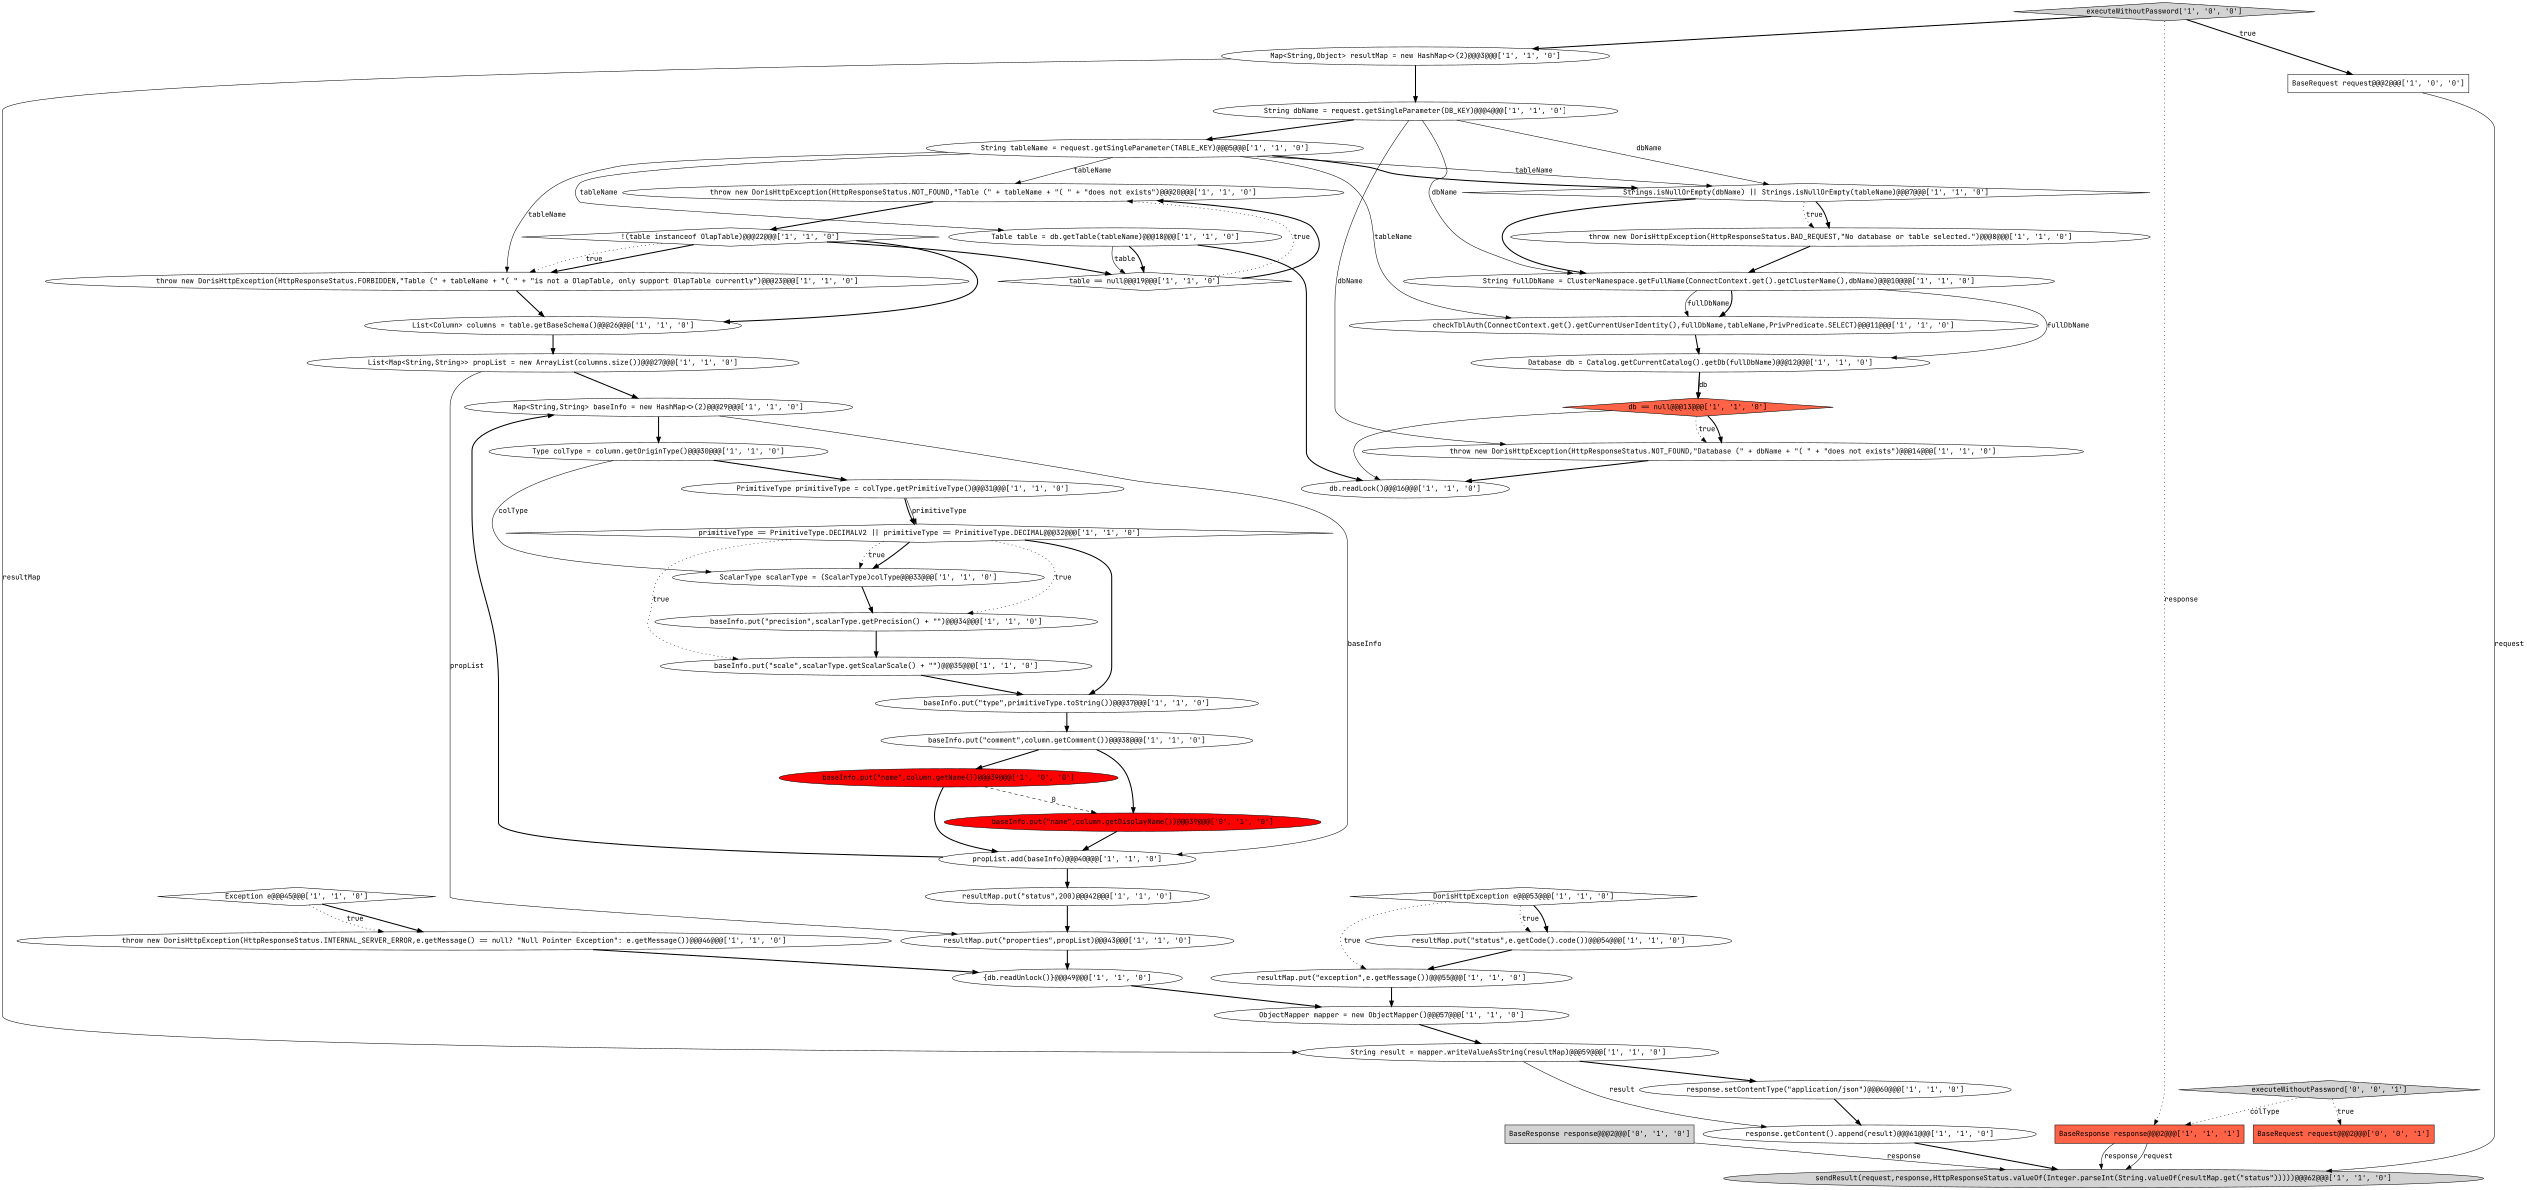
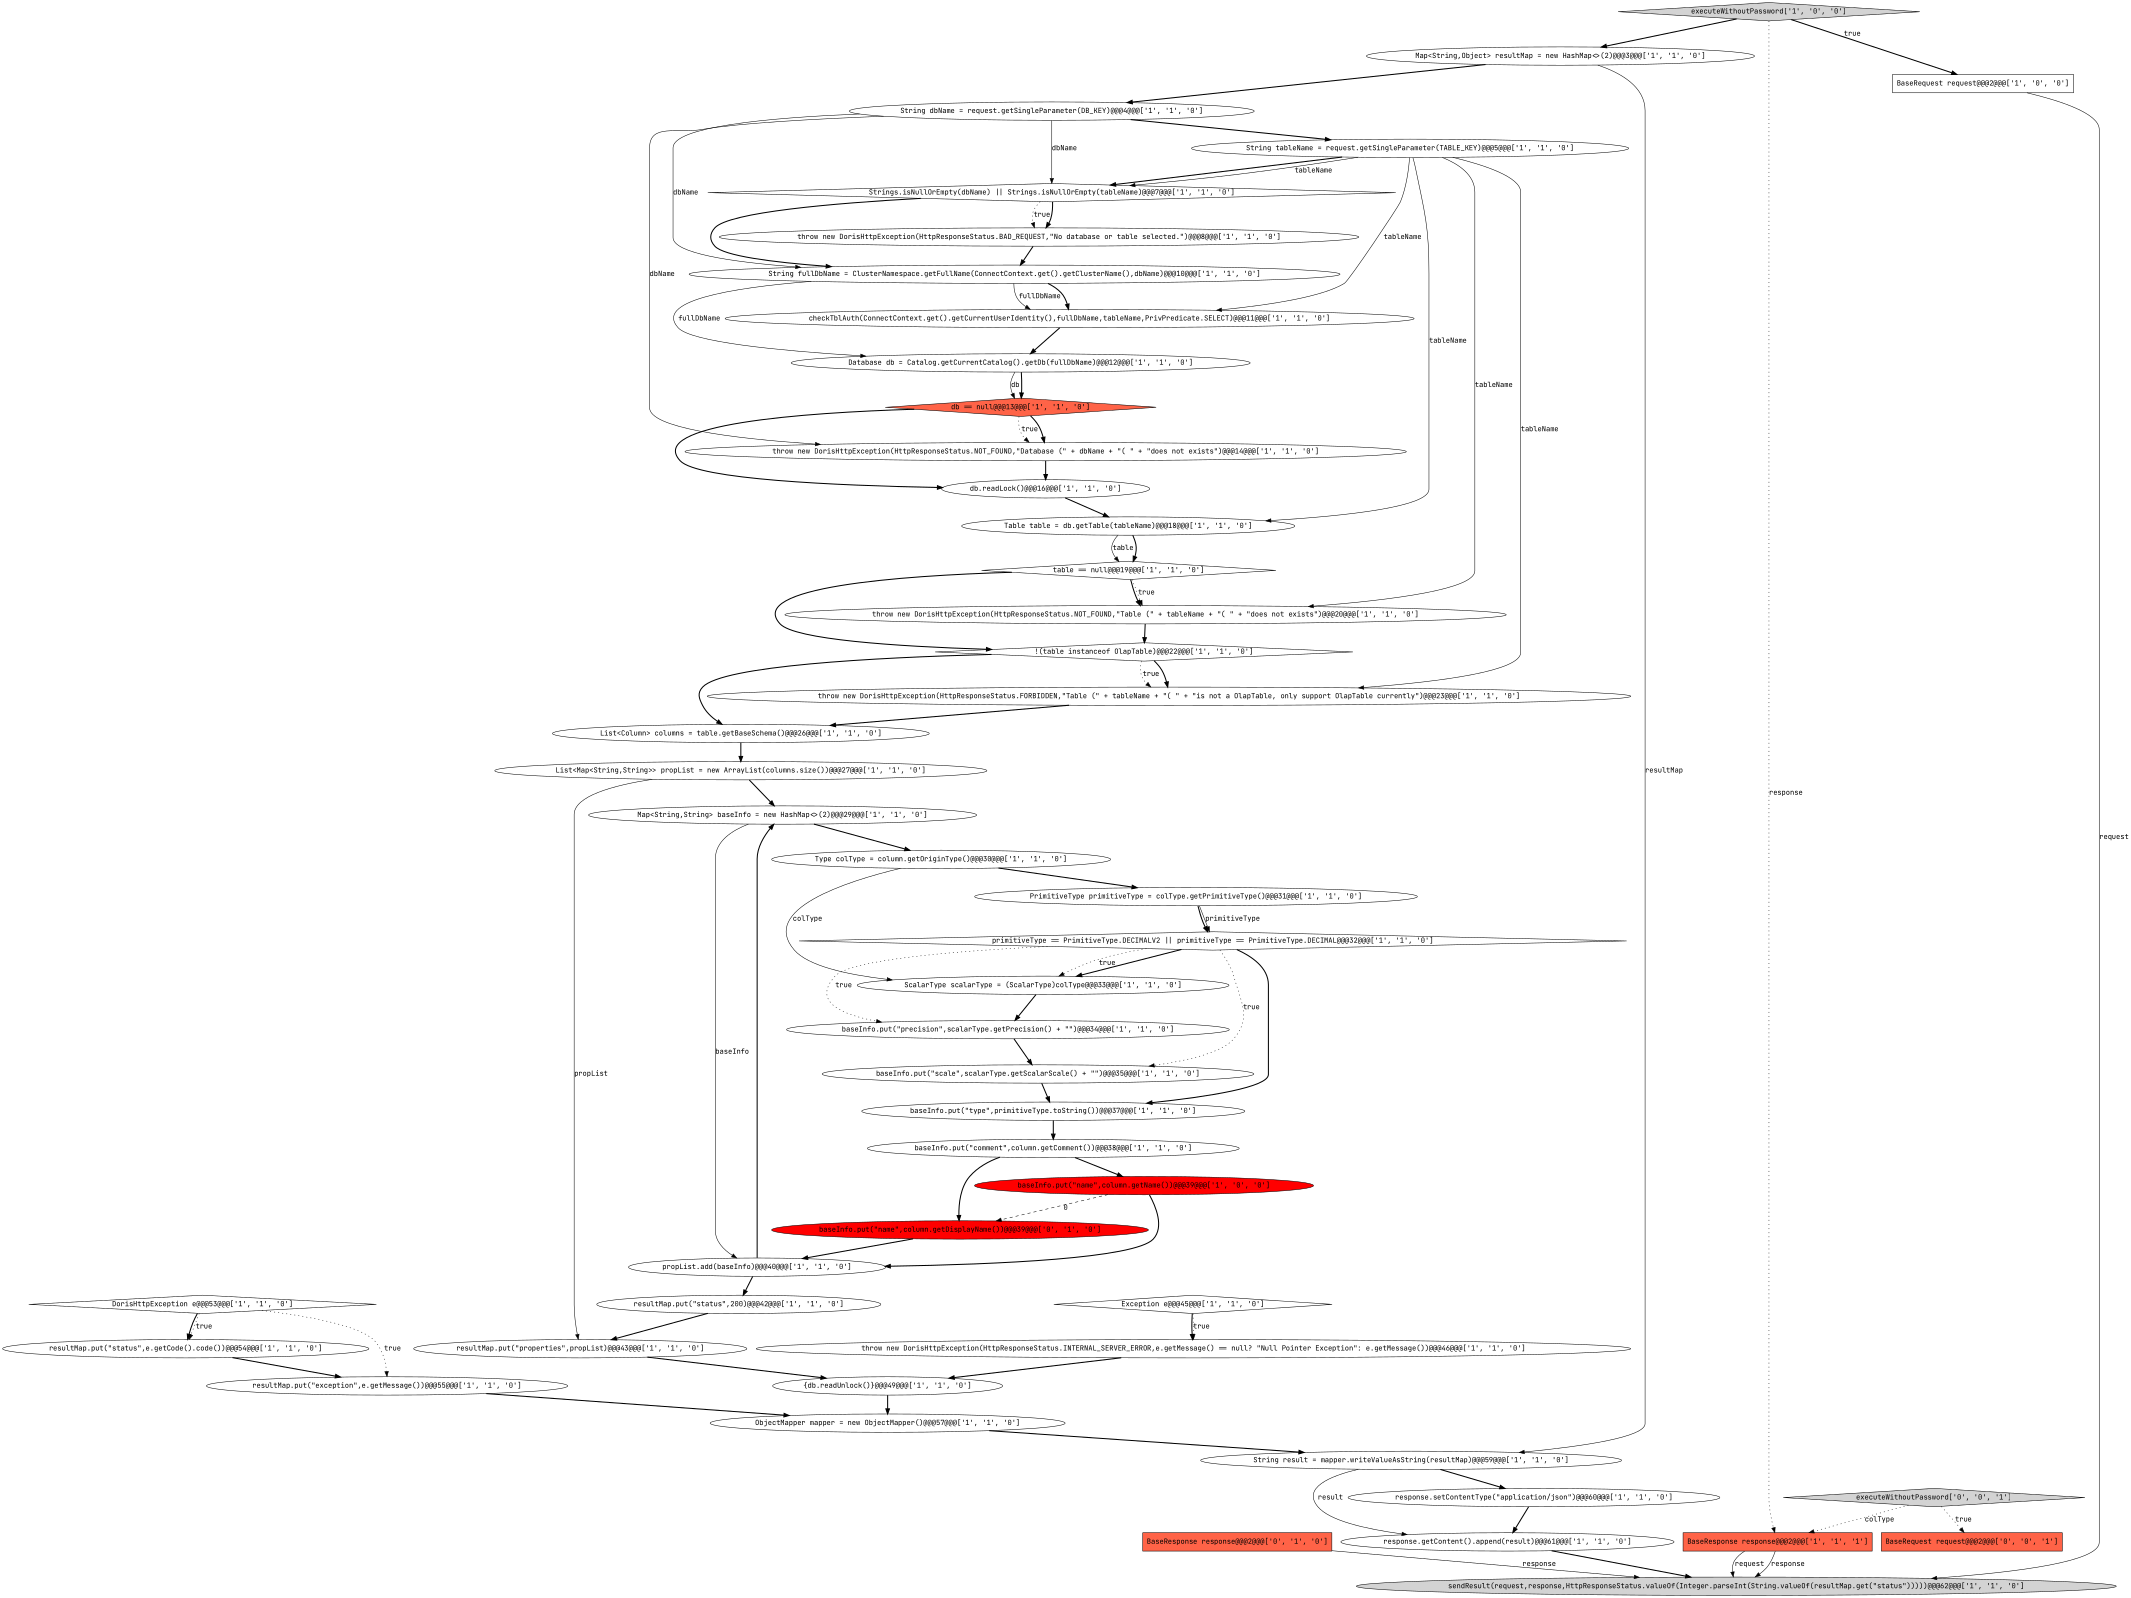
  digraph {
    fontname="JetBrains Mono"
    node [fillcolor=white fontname="JetBrains Mono" shape=ellipse style=filled]
    edge [fontname="JetBrains Mono" style=bold]
    n1 [label="throw new DorisHttpException(HttpResponseStatus.NOT_FOUND,\"Table (\" + tableName + \"( \" + \"does not exists\")@@@20@@@['1', '1', '0']"]
    n2 [label="!(table instanceof OlapTable)@@@22@@@['1', '1', '0']" shape=diamond]
    n3 [label="throw new DorisHttpException(HttpResponseStatus.FORBIDDEN,\"Table (\" + tableName + \"( \" + \"is not a OlapTable, only support OlapTable currently\")@@@23@@@['1', '1', '0']"]
    n4 [label="List<Column> columns = table.getBaseSchema()@@@26@@@['1', '1', '0']"]
-   n5 [fillcolor=lightgray label="BaseResponse response@@@2@@@['0', '1', '0']" shape=box]
+   n5 [fillcolor=tomato label="BaseResponse response@@@2@@@['0', '1', '0']" shape=box]
    n6 [fillcolor=lightgray label="sendResult(request,response,HttpResponseStatus.valueOf(Integer.parseInt(String.valueOf(resultMap.get(\"status\")))))@@@62@@@['1', '1', '0']"]
    n7 [label="{db.readUnlock()}@@@49@@@['1', '1', '0']"]
    n8 [label="ObjectMapper mapper = new ObjectMapper()@@@57@@@['1', '1', '0']"]
    n9 [label="String result = mapper.writeValueAsString(resultMap)@@@59@@@['1', '1', '0']"]
    n10 [label="checkTblAuth(ConnectContext.get().getCurrentUserIdentity(),fullDbName,tableName,PrivPredicate.SELECT)@@@11@@@['1', '1', '0']"]
    n11 [label="Database db = Catalog.getCurrentCatalog().getDb(fullDbName)@@@12@@@['1', '1', '0']"]
    n12 [fillcolor=tomato label="db == null@@@13@@@['1', '1', '0']" shape=diamond]
    n13 [label="throw new DorisHttpException(HttpResponseStatus.NOT_FOUND,\"Database (\" + dbName + \"( \" + \"does not exists\")@@@14@@@['1', '1', '0']"]
    n14 [label="db.readLock()@@@16@@@['1', '1', '0']"]
    n15 [label="Table table = db.getTable(tableName)@@@18@@@['1', '1', '0']"]
    n16 [label="response.setContentType(\"application/json\")@@@60@@@['1', '1', '0']"]
    n17 [label="response.getContent().append(result)@@@61@@@['1', '1', '0']"]
    n18 [fillcolor=red label="baseInfo.put(\"name\",column.getDisplayName())@@@39@@@['0', '1', '0']"]
    n19 [label="propList.add(baseInfo)@@@40@@@['1', '1', '0']"]
    n20 [label="Map<String,String> baseInfo = new HashMap<>(2)@@@29@@@['1', '1', '0']"]
    n21 [label="resultMap.put(\"status\",200)@@@42@@@['1', '1', '0']"]
    n22 [label="Map<String,Object> resultMap = new HashMap<>(2)@@@3@@@['1', '1', '0']"]
    n23 [label="String dbName = request.getSingleParameter(DB_KEY)@@@4@@@['1', '1', '0']"]
    n24 [label="String tableName = request.getSingleParameter(TABLE_KEY)@@@5@@@['1', '1', '0']"]
    n25 [label="Strings.isNullOrEmpty(dbName) || Strings.isNullOrEmpty(tableName)@@@7@@@['1', '1', '0']" shape=diamond]
    n26 [label="String fullDbName = ClusterNamespace.getFullName(ConnectContext.get().getClusterName(),dbName)@@@10@@@['1', '1', '0']"]
    n27 [label="throw new DorisHttpException(HttpResponseStatus.INTERNAL_SERVER_ERROR,e.getMessage() == null? \"Null Pointer Exception\": e.getMessage())@@@46@@@['1', '1', '0']"]
    n28 [label="ScalarType scalarType = (ScalarType)colType@@@33@@@['1', '1', '0']"]
    n29 [label="baseInfo.put(\"precision\",scalarType.getPrecision() + \"\")@@@34@@@['1', '1', '0']"]
    n30 [label="baseInfo.put(\"scale\",scalarType.getScalarScale() + \"\")@@@35@@@['1', '1', '0']"]
    n31 [label="PrimitiveType primitiveType = colType.getPrimitiveType()@@@31@@@['1', '1', '0']"]
    n32 [label="primitiveType == PrimitiveType.DECIMALV2 || primitiveType == PrimitiveType.DECIMAL@@@32@@@['1', '1', '0']" shape=diamond]
    n33 [label="baseInfo.put(\"type\",primitiveType.toString())@@@37@@@['1', '1', '0']"]
    n34 [label="throw new DorisHttpException(HttpResponseStatus.BAD_REQUEST,\"No database or table selected.\")@@@8@@@['1', '1', '0']"]
    n35 [label="table == null@@@19@@@['1', '1', '0']" shape=diamond]
    n36 [fillcolor=tomato label="BaseResponse response@@@2@@@['1', '1', '1']" shape=box]
    n37 [fillcolor=lightgray label="executeWithoutPassword['0', '0', '1']" shape=diamond]
    n38 [fillcolor=tomato label="BaseRequest request@@@2@@@['0', '0', '1']" shape=box]
    n39 [label="Type colType = column.getOriginType()@@@30@@@['1', '1', '0']"]
    n40 [label="resultMap.put(\"properties\",propList)@@@43@@@['1', '1', '0']"]
    n41 [label="baseInfo.put(\"comment\",column.getComment())@@@38@@@['1', '1', '0']"]
    n42 [label="resultMap.put(\"status\",e.getCode().code())@@@54@@@['1', '1', '0']"]
    n43 [label="resultMap.put(\"exception\",e.getMessage())@@@55@@@['1', '1', '0']"]
    n44 [label="DorisHttpException e@@@53@@@['1', '1', '0']" shape=diamond]
    n45 [label="List<Map<String,String>> propList = new ArrayList(columns.size())@@@27@@@['1', '1', '0']"]
    n46 [label="BaseRequest request@@@2@@@['1', '0', '0']" shape=box]
    n47 [label="Exception e@@@45@@@['1', '1', '0']" shape=diamond]
    n48 [fillcolor=red label="baseInfo.put(\"name\",column.getName())@@@39@@@['1', '0', '0']"]
    n49 [fillcolor=lightgray label="executeWithoutPassword['1', '0', '0']" shape=diamond]
    n1 -> n2
    n2 -> n3
    n2 -> n3 [label=true style=dotted]
    n2 -> n4
    n3 -> n4
    n4 -> n45
    n5 -> n6 [label=response style=solid]
    n7 -> n8
    n8 -> n9
    n9 -> n16
    n9 -> n17 [label=result style=solid]
    n10 -> n11
    n11 -> n12
    n11 -> n12 [label=db style=solid]
    n12 -> n13 [label=true style=dotted]
    n12 -> n13
-   n12 -> n14 [style=solid]
+   n12 -> n14
    n13 -> n14
-   n15 -> n14
+   n14 -> n15
    n15 -> n35
    n15 -> n35 [label=table style=solid]
    n16 -> n17
    n17 -> n6
    n18 -> n19
    n19 -> n20
    n19 -> n21
    n20 -> n19 [label=baseInfo style=solid]
    n20 -> n39
    n21 -> n40
    n22 -> n9 [label=resultMap style=solid]
    n22 -> n23
    n23 -> n13 [label=dbName style=solid]
    n23 -> n24
    n23 -> n25 [label=dbName style=solid]
    n23 -> n26 [label=dbName style=solid]
    n24 -> n1 [label=tableName style=solid]
    n24 -> n3 [label=tableName style=solid]
    n24 -> n10 [label=tableName style=solid]
    n24 -> n15 [label=tableName style=solid]
    n24 -> n25
    n24 -> n25 [label=tableName style=solid]
    n25 -> n26
    n25 -> n34 [label=true style=dotted]
    n25 -> n34
    n26 -> n10 [label=fullDbName style=solid]
    n26 -> n10
    n26 -> n11 [label=fullDbName style=solid]
    n27 -> n7
    n28 -> n29
    n29 -> n30
    n30 -> n33
    n31 -> n32
    n31 -> n32 [label=primitiveType style=solid]
    n32 -> n28
    n32 -> n28 [label=true style=dotted]
    n32 -> n29 [label=true style=dotted]
    n32 -> n30 [label=true style=dotted]
    n32 -> n33
    n33 -> n41
    n34 -> n26
    n35 -> n1 [label=true style=dotted]
    n35 -> n1
-   n2 -> n35
+   n35 -> n2
    n36 -> n6 [label=response style=solid]
    n36 -> n6 [label=request style=solid]
    n37 -> n36 [label=colType style=dotted]
    n37 -> n38 [label=true style=dotted]
    n39 -> n28 [label=colType style=solid]
    n39 -> n31
    n40 -> n7
    n41 -> n18
    n41 -> n48
    n42 -> n43
    n43 -> n8
    n44 -> n42
    n44 -> n42 [label=true style=dotted]
    n44 -> n43 [label=true style=dotted]
    n45 -> n20
    n45 -> n40 [label=propList style=solid]
    n46 -> n6 [label=request style=solid]
    n47 -> n27
    n47 -> n27 [label=true style=dotted]
    n48 -> n18 [label=0 style=dashed]
    n48 -> n19
    n49 -> n22
    n49 -> n36 [label=response style=dotted]
    n49 -> n46 [label=true]
  }
